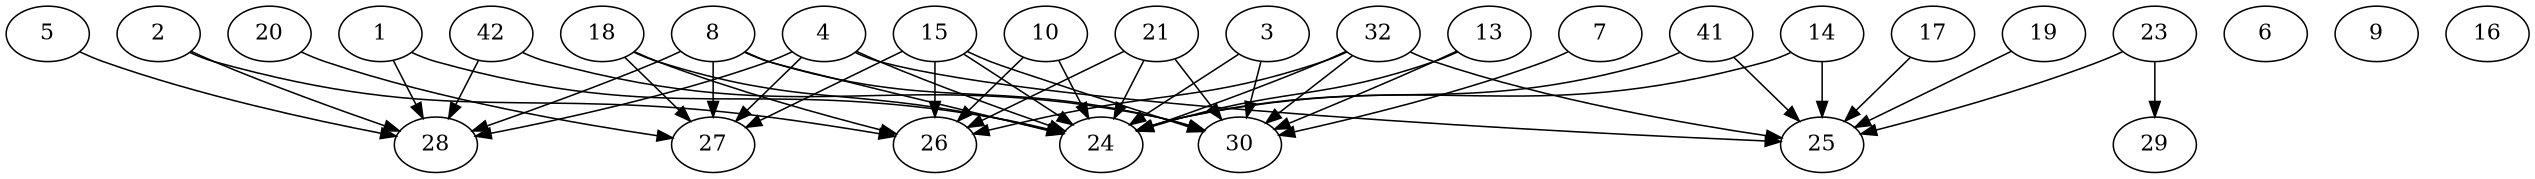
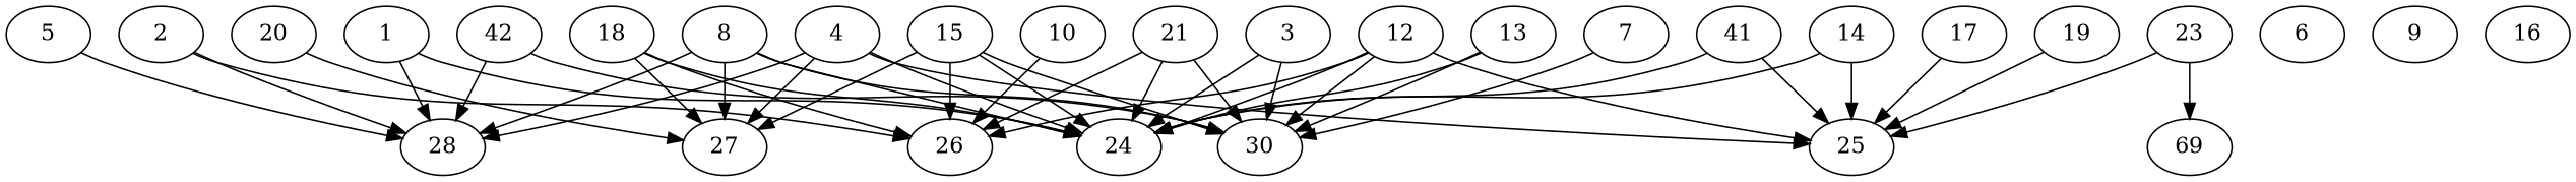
  digraph {
    node [alpha=0.05]
    1 [alpha=0.11 expect_size=5251072]
    24 [expect_size=9527296]
    28 [expect_size=41559040]
    2 [alpha=0.17 expect_size=26433536]
    26 [alpha=0.08 expect_size=14106624]
    3 [alpha=0.11 expect_size=6023168]
    30 [alpha=0.12 expect_size=12707840]
    4 [alpha=0.09 expect_size=20789248]
    25 [alpha=0.07 expect_size=36996096]
    27 [alpha=0.02 expect_size=49274880]
    5 [alpha=0.03 expect_size=15706112]
    6 [alpha=0.19 expect_size=51678208]
    7 [alpha=0.07 expect_size=34518016]
    8 [expect_size=26345472]
    9 [alpha=0.18 expect_size=49113088]
    10 [alpha=0.10 expect_size=17561600]
    n17 [alpha=0.09 expect_size=17985536 label=41]
-   12 [alpha=0.03 expect_size=43161600 label=32]
+   12 [alpha=0.03 expect_size=43161600]
    13 [alpha=0.15 expect_size=35752960]
    14 [alpha=0.12 expect_size=13910016]
    15 [alpha=0.10 expect_size=35117056]
    16 [alpha=0.15 expect_size=43301888]
    17 [alpha=0.17 expect_size=41734144]
    18 [alpha=0.04 expect_size=11218944]
    19 [alpha=0.04 expect_size=22772736]
    20 [expect_size=18112512]
    21 [alpha=0.07 expect_size=42097664]
    n28 [alpha=0.17 expect_size=14968832 label=42]
    23 [alpha=0.08 expect_size=21566464]
-   29 [alpha=0.06 expect_size=50062336]
+   29 [alpha=0.06 expect_size=50062336 label=69]
    1 -> 24
    1 -> 28
    2 -> 28
    2 -> 26
    3 -> 24
    3 -> 30
    4 -> 24
    4 -> 28
    4 -> 25
    4 -> 27
    5 -> 28
    7 -> 30
    8 -> 24
    8 -> 28
    8 -> 30
    8 -> 27
-   10 -> 24
    10 -> 26
    n17 -> 24
    n17 -> 25
    12 -> 24
    12 -> 26
    12 -> 30
    12 -> 25
    13 -> 24
    13 -> 30
    14 -> 24
    14 -> 25
    15 -> 24
    15 -> 26
    15 -> 30
    15 -> 27
    17 -> 25
    18 -> 24
    18 -> 26
    18 -> 27
    19 -> 25
    20 -> 27
    21 -> 24
    21 -> 26
    21 -> 30
    n28 -> 28
    n28 -> 30
    23 -> 25
    23 -> 29
  }
